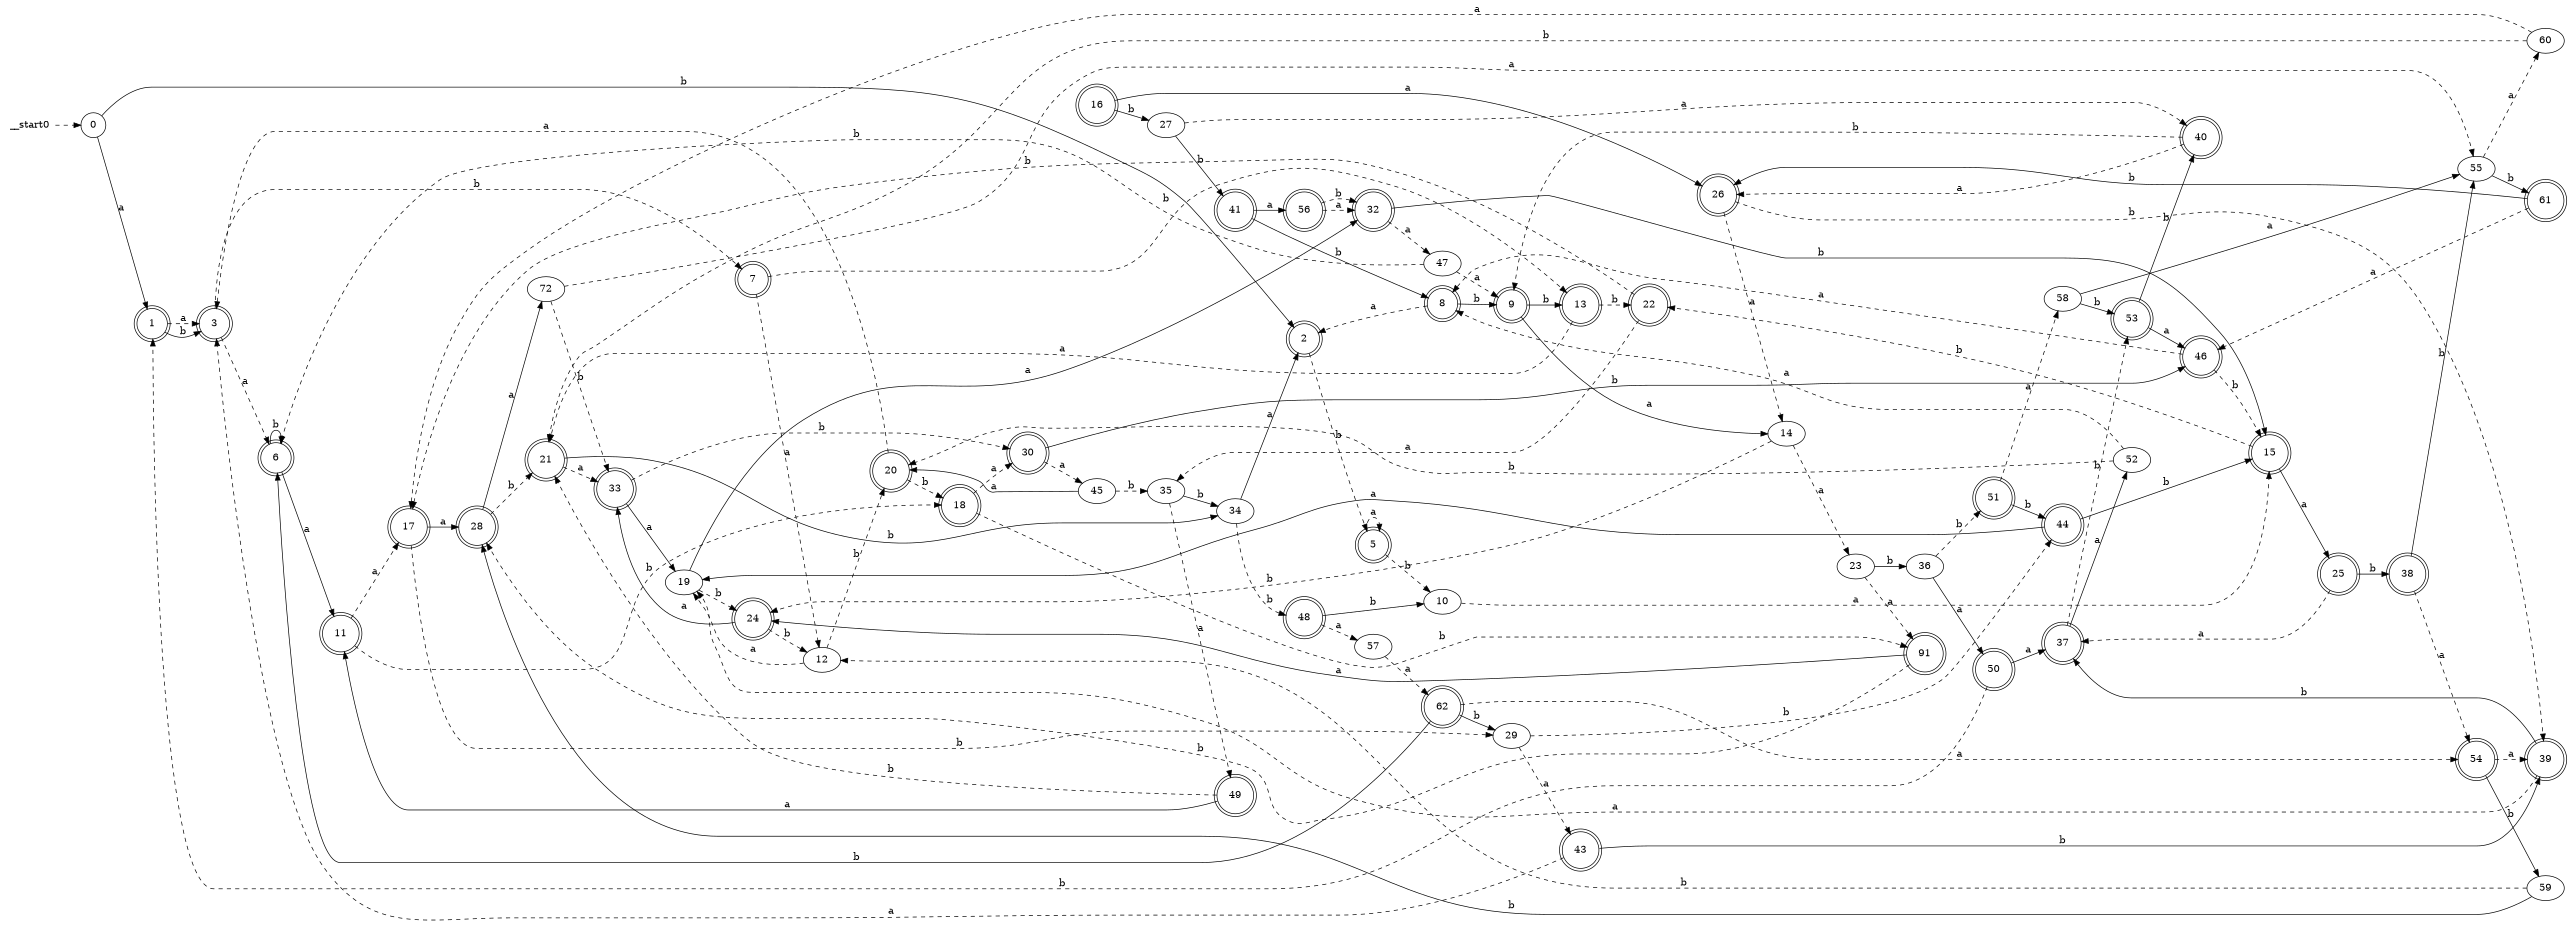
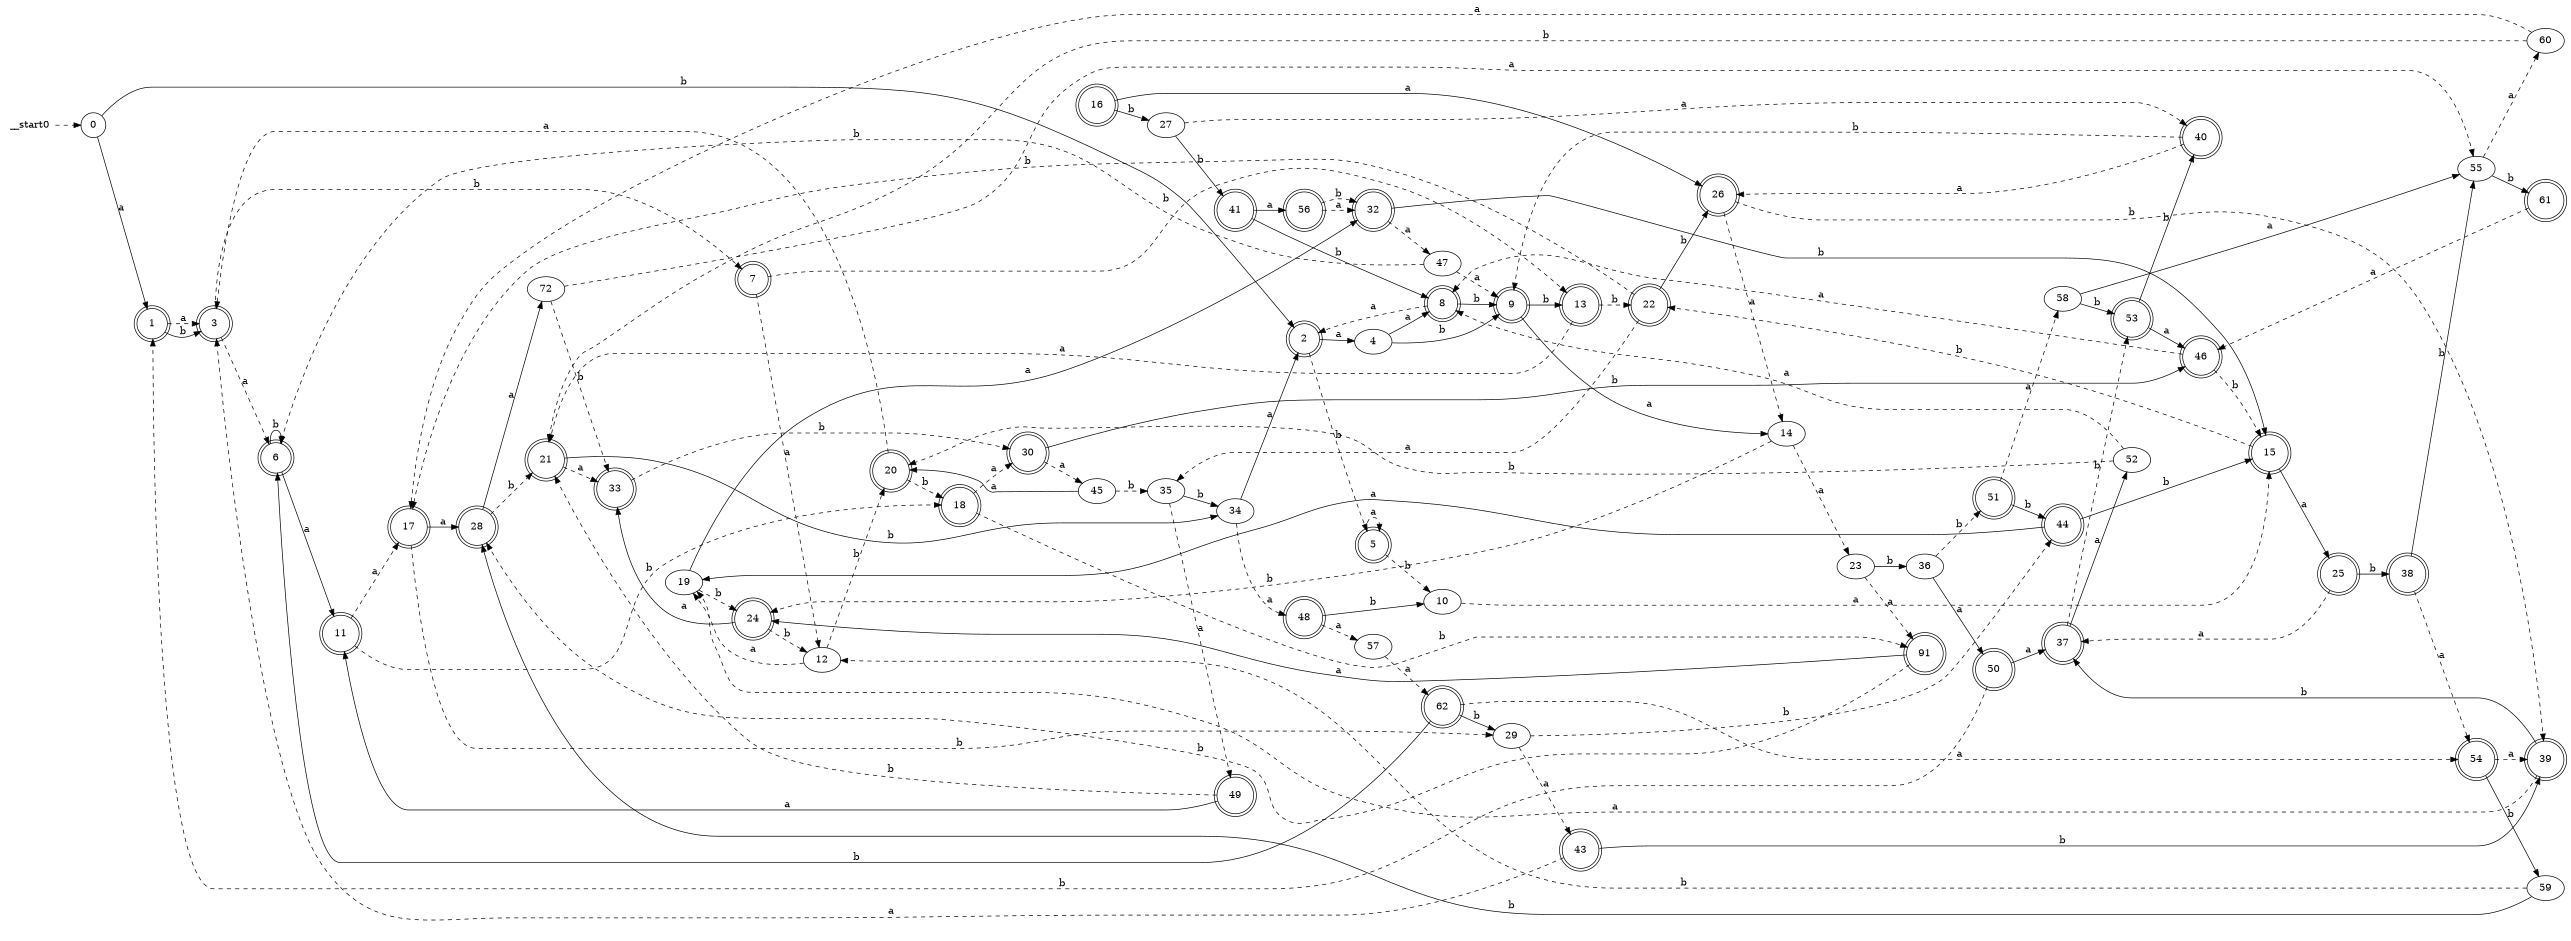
  digraph {
    rankdir=LR
    node [shape=doublecircle]
    edge [style=dashed]
    __start0 [shape=none]
    0 [shape=circle]
    1
    2
    3
+   4 [shape=""]
    5
    6
    7
    8
    9
    10 [shape=""]
    11
    12 [shape=""]
    13
    14 [shape=""]
    15
    17
    18
    19 [shape=""]
    20
    21
    22
    23 [shape=""]
    24
    25
    16
    26
    27 [shape=""]
    28
    29 [shape=""]
    30
    n33 [label=91]
    32
    33
    34 [shape=""]
    35 [shape=""]
    36 [shape=""]
    37
    38
    39
    40
    41
    n44 [label=72 shape=""]
    43
    44
    45 [shape=""]
    46
    47 [shape=""]
    48
    49
    50
    51
    52 [shape=""]
    53
    54
    55 [shape=""]
    56
    57 [shape=""]
    58 [shape=""]
    59 [shape=""]
    60 [shape=""]
    61
    62
    __start0 -> 0
    0 -> 1 [label=a style=solid]
    0 -> 2 [label=b style=solid]
    1 -> 3 [label=a]
    1 -> 3 [label=b style=solid]
+   2 -> 4 [label=a style=solid]
    2 -> 5 [label=b]
    3 -> 6 [label=a]
    3 -> 7 [label=b]
+   4 -> 8 [label=a style=solid]
+   4 -> 9 [label=b style=solid]
    5 -> 5 [label=a]
    5 -> 10 [label=b]
    6 -> 6 [label=b style=solid]
    6 -> 11 [label=a style=solid]
    7 -> 12 [label=a]
    7 -> 13 [label=b]
    8 -> 2 [label=a]
    8 -> 9 [label=b style=solid]
    9 -> 13 [label=b style=solid]
    9 -> 14 [label=a style=solid]
    10 -> 15 [label=a]
    11 -> 17 [label=a]
    11 -> 18 [label=b]
    12 -> 19 [label=a]
    12 -> 20 [label=b]
    13 -> 21 [label=a]
    13 -> 22 [label=b]
    14 -> 23 [label=a]
    14 -> 24 [label=b]
    15 -> 22 [label=b]
    15 -> 25 [label=a style=solid]
    17 -> 28 [label=a style=solid]
    17 -> 29 [label=b]
    18 -> 30 [label=a]
    18 -> n33 [label=b]
    19 -> 24 [label=b]
    19 -> 32 [label=a style=solid]
    20 -> 3 [label=a]
    20 -> 18 [label=b]
    21 -> 33 [label=a]
    21 -> 34 [label=b style=solid]
    22 -> 17 [label=b]
    22 -> 35 [label=a]
    23 -> n33 [label=a]
    23 -> 36 [label=b style=solid]
    24 -> 12 [label=b]
    24 -> 33 [label=a style=solid]
    25 -> 37 [label=a]
    25 -> 38 [label=b style=solid]
    16 -> 26 [label=a style=solid]
    16 -> 27 [label=b style=solid]
    26 -> 14 [label=a]
    26 -> 39 [label=b]
    27 -> 40 [label=a]
    27 -> 41 [label=b style=solid]
    28 -> 21 [label=b]
    28 -> n44 [label=a style=solid]
    29 -> 43 [label=a]
    29 -> 44 [label=b]
    30 -> 45 [label=a]
    30 -> 46 [label=b style=solid]
    n33 -> 24 [label=a style=solid]
    n33 -> 28 [label=b]
    32 -> 15 [label=b style=solid]
    32 -> 47 [label=a]
-   33 -> 19 [label=a style=solid]
    33 -> 30 [label=b]
    34 -> 2 [label=a style=solid]
-   34 -> 48 [label=b]
+   34 -> 48 [label=a]
    35 -> 34 [label=b style=solid]
    35 -> 49 [label=a]
    36 -> 50 [label=a style=solid]
    36 -> 51 [label=b]
    37 -> 52 [label=a style=solid]
    37 -> 53 [label=b]
    38 -> 54 [label=a]
    38 -> 55 [label=b style=solid]
    39 -> 19 [label=a]
    39 -> 37 [label=b style=solid]
    40 -> 9 [label=b]
    40 -> 26 [label=a]
    41 -> 8 [label=b style=solid]
    41 -> 56 [label=a style=solid]
    n44 -> 33 [label=b]
    n44 -> 55 [label=a]
    43 -> 3 [label=a]
    43 -> 39 [label=b style=solid]
    44 -> 15 [label=b style=solid]
    44 -> 19 [label=a style=solid]
    45 -> 20 [label=a style=solid]
    45 -> 35 [label=b]
    46 -> 8 [label=a]
    46 -> 15 [label=b]
    47 -> 6 [label=b]
    47 -> 9 [label=a]
    48 -> 10 [label=b style=solid]
    48 -> 57 [label=a]
    49 -> 11 [label=a style=solid]
    49 -> 21 [label=b]
    50 -> 1 [label=b]
    50 -> 37 [label=a style=solid]
    51 -> 44 [label=b style=solid]
    51 -> 58 [label=a]
    52 -> 8 [label=a]
    52 -> 20 [label=b]
    53 -> 40 [label=b style=solid]
    53 -> 46 [label=a style=solid]
    54 -> 39 [label=a]
    54 -> 59 [label=b style=solid]
    55 -> 60 [label=a]
    55 -> 61 [label=b style=solid]
    56 -> 32 [label=a]
    56 -> 32 [label=b]
    57 -> 62 [label=a]
    58 -> 53 [label=b style=solid]
    58 -> 55 [label=a style=solid]
    59 -> 12 [label=b]
    59 -> 28 [label=b style=solid]
    60 -> 17 [label=a]
    60 -> 21 [label=b]
-   61 -> 26 [label=b style=solid]
+   22 -> 26 [label=b style=solid]
    61 -> 46 [label=a]
    62 -> 6 [label=b style=solid]
    62 -> 29 [label=b style=solid]
    62 -> 54 [label=a]
  }
